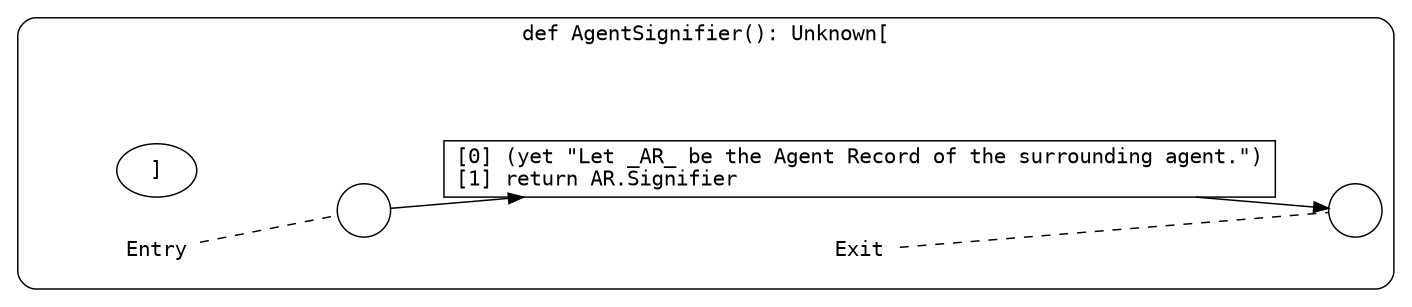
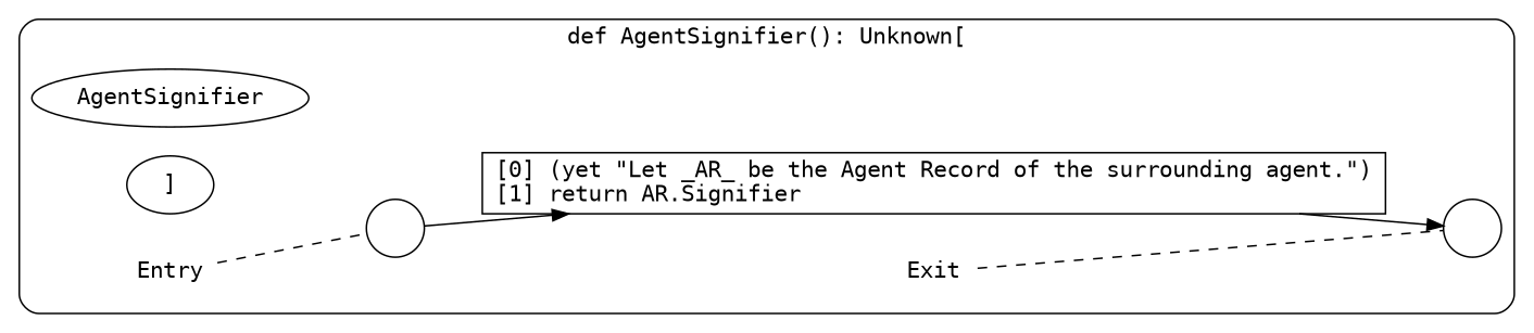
  digraph {
    fontname=Consolas
    rankdir=LR
    node [fontname=Consolas]
    edge [color=black fontname=Consolas]
+   AgentSignifier
    "]"
    n3 [label=<<font color="black">Entry</font>> shape=none]
    n4 [color=black fillcolor=white label=" " shape=circle style=filled]
    n5 [color=black fillcolor=white label=<<font color="black">[0] (yet &quot;Let _AR_ be the Agent Record of the surrounding agent.&quot;)<BR ALIGN="LEFT"/>[1] return AR.Signifier<BR ALIGN="LEFT"/></font>> shape=box style=filled]
    n6 [color=black fillcolor=white label=" " shape=circle style=filled]
    n7 [label=<<font color="black">Exit</font>> shape=none]
    subgraph cluster_1 {
      label="def AgentSignifier(): Unknown["
      style=rounded
+     AgentSignifier
      "]"
      n3
      n4
      n5
      n6
      n7
    }
    n3 -> n4 [arrowhead=none style=dashed]
    n4 -> n5
    n5 -> n6
    n7 -> n6 [arrowhead=none style=dashed]
  }
